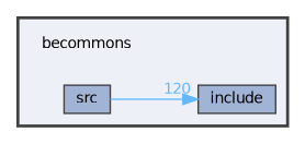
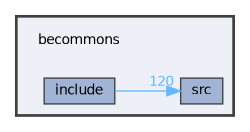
  digraph {
    compound=true
    rankdir=LR
    node [fontname=Helvetica fontsize=10 shape=box color=grey25 fillcolor="#a2b4d6" style=filled]
    n1 [height=0.2 label=becommons shape=plaintext width=0.4 color="" fillcolor="" style=""]
    n2 [height=0.2 label=include width=0.4]
    n3 [height=0.2 label=src width=0.4]
    subgraph cluster_1 {
      bgcolor="#edf0f7"
      fontname=Helvetica
      fontsize=10
      pencolor=grey25
      style="filled,bold"
      n1
      n2
      n3
    }
-   n3 -> n2 [color=steelblue1 fontcolor=steelblue1 fontname=Helvetica fontsize=10 headlabel=120 labeldistance=1.5 labelfontname=Helvetica labelfontsize=10]
+   n2 -> n3 [color=steelblue1 fontcolor=steelblue1 fontname=Helvetica fontsize=10 headlabel=120 labeldistance=1.5 labelfontname=Helvetica labelfontsize=10]
  }
